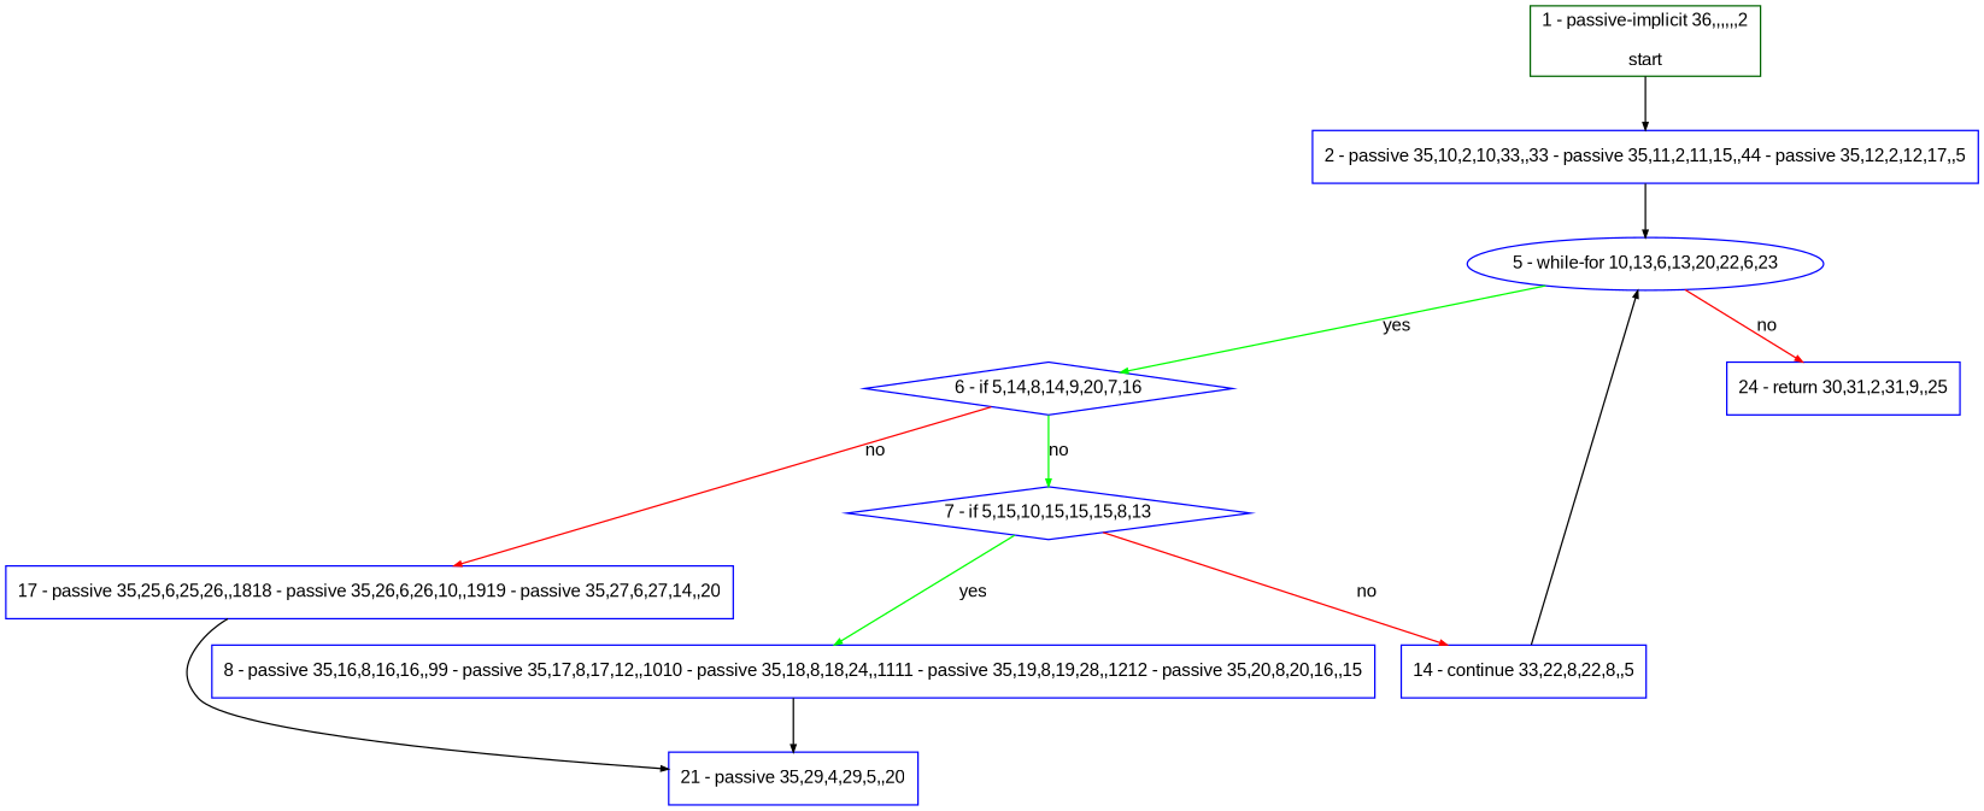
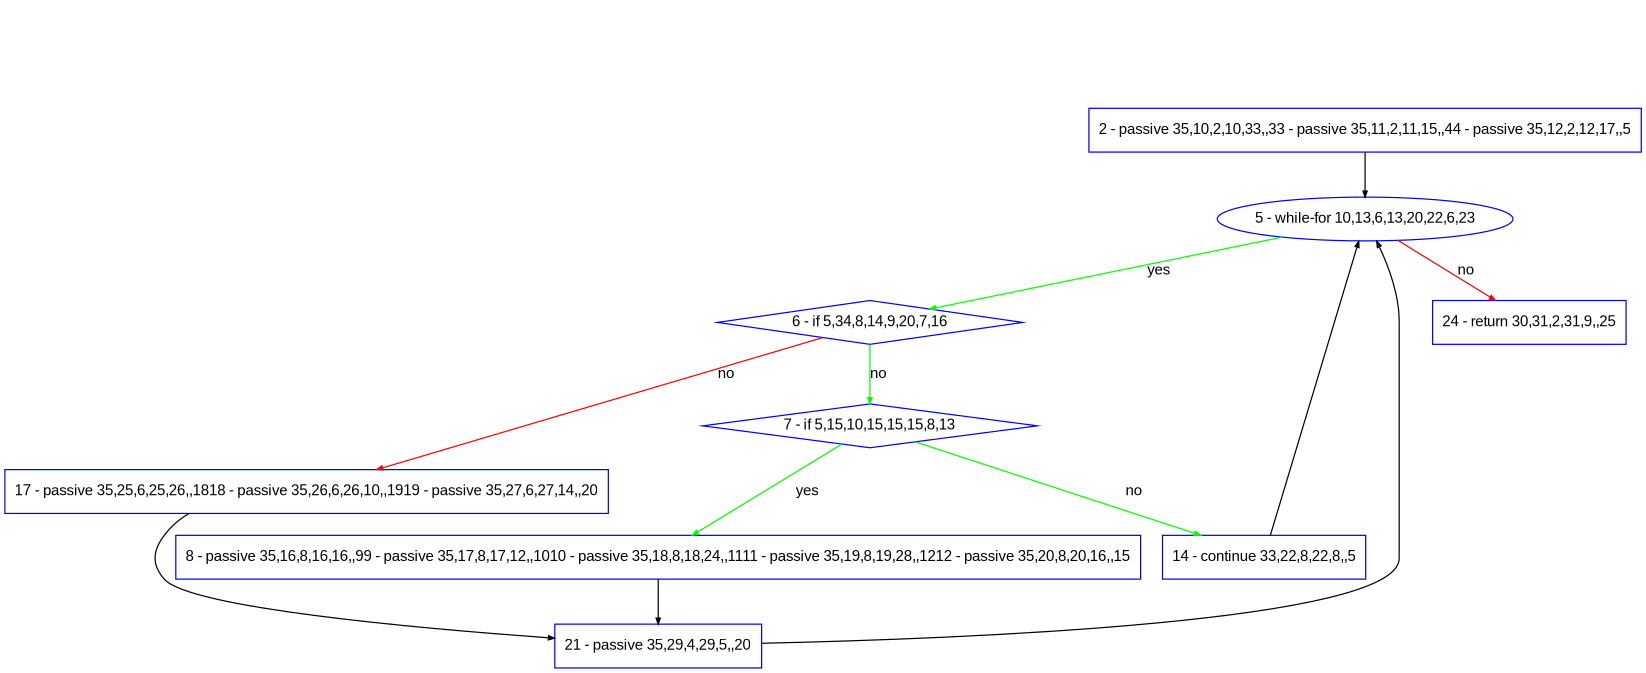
  digraph {
    bgcolor=white
    compound=true
    fillcolor="#FFFFCC"
    fontname=Arial
    fontsize=12
    pack=true
    packmode=clust
    style="rounded,filled"
    node [color="#0000ff" compound=true fillcolor="#ffffff" fixedsize=false fontname=Arial fontsize=12 node_initialized=no shape=box style=filled]
    edge [arrowhead=normal arrowsize=0.5 arrowtail=none color="#000000" compound=true dir=forward fontcolor=black fontname=Arial fontsize=12]
    n1 [label="2 - passive 35,10,2,10,33,,33 - passive 35,11,2,11,15,,44 - passive 35,12,2,12,17,,5"]
    n2 [label="5 - while-for 10,13,6,13,20,22,6,23" shape=oval]
-   n3 [label="6 - if 5,14,8,14,9,20,7,16" shape=diamond]
+   n3 [label="6 - if 5,34,8,14,9,20,7,16" shape=diamond]
    n4 [label="24 - return 30,31,2,31,9,,25"]
-   n5 [color="#006400" label="1 - passive-implicit 36,,,,,,2\n\nstart"]
    n6 [label="7 - if 5,15,10,15,15,15,8,13" shape=diamond]
    n7 [label="17 - passive 35,25,6,25,26,,1818 - passive 35,26,6,26,10,,1919 - passive 35,27,6,27,14,,20"]
    n8 [label="8 - passive 35,16,8,16,16,,99 - passive 35,17,8,17,12,,1010 - passive 35,18,8,18,24,,1111 - passive 35,19,8,19,28,,1212 - passive 35,20,8,20,16,,15"]
    n9 [label="14 - continue 33,22,8,22,8,,5"]
    n10 [label="21 - passive 35,29,4,29,5,,20"]
    n1 -> n2
    n2 -> n3 [color="#00ff00" label=yes]
    n2 -> n4 [color="#ff0000" label=no]
    n3 -> n6 [color="#00ff00" label=no]
    n3 -> n7 [color="#ff0000" label=no]
-   n5 -> n1
    n6 -> n8 [color="#00ff00" label=yes]
-   n6 -> n9 [color="#ff0000" label=no]
+   n6 -> n9 [color="#00ff00" label=no]
    n7 -> n10
    n8 -> n10
    n9 -> n2
+   n10 -> n2
  }
